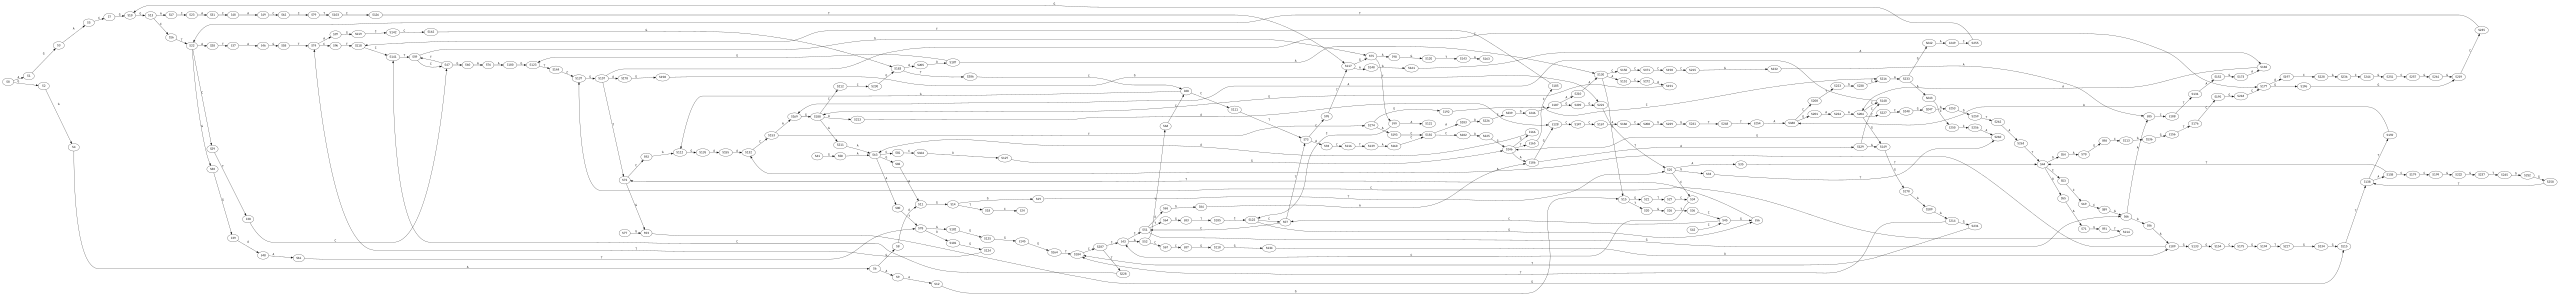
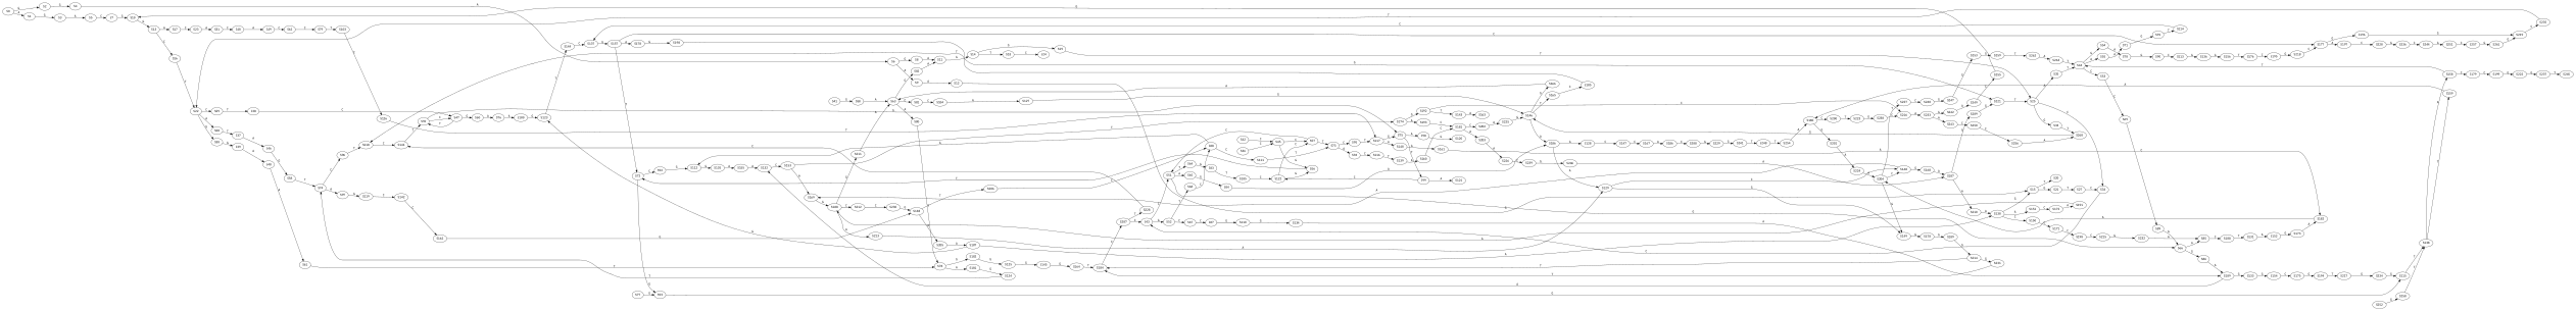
  strict digraph {
    fontname="IBM Plex Mono"
    rankdir=LR
    node [fontname="IBM Plex Mono"]
    edge [fontname="IBM Plex Mono"]
    S0
    S1
    S2
    S3
    S4
    S5
    S6
    S7
    S8
    S9
    S10
    S11
    S12
    S13
    S14
    S15
    S16
    S17
    S18
    S19
    S20
    S21
    S22
    S23
    S24
    S25
-   S26
    S27
    S28
    S29
    S30
    S31
    S33
    S34
    S35
    S36
    S37
    S38
    S39
    S40
    S260
    S43
    S44
    S45
    S46
    S47
    S48
    S49
    S41
    S50
    S42
    S51
    S52
    S53
    S54
    S55
    S56
    S57
    S58
    S59
    S60
    S61
    S62
    S63
    S64
    S65
    S66
    S67
    S68
    S69
    S70
    S71
    S72
    S73
    S74
    S75
    S76
    S78
    S79
    S80
    S81
    S82
    S83
    S84
    S85
    S86
    S87
    S88
    S89
    S90
    S91
    S92
    S93
    S94
    S95
    S96
    S97
    S98
    S99
    S100
    S77
    S101
    S102
    S103
    S104
    S105
    S106
    S108
    S109
    S110
    S111
    S112
    S113
    S114
    S115
    S116
    S117
    S118
    S119
    S120
    S121
    S122
    S123
    S124
    S125
    S126
    S127
    S128
    S129
    S107
    S130
    S131
    S132
    S133
    S134
    S135
    S136
    S137
    S138
    S139
    S140
    S141
    S142
    S143
    S144
    S145
    S146
    S147
    S148
    S149
    S150
    S151
    S152
    S153
    S154
    S155
    S156
    S157
    S158
    S159
    S160
    S161
    S162
    S163
    S164
    S165
    S166
    S167
+   S168
    S169
    S170
    S171
    S172
    S173
    S174
    S175
    S176
    S177
    S178
    S179
    S180
    S181
    S182
    S183
    S184
    S185
    S186
    S187
    S188
    S189
    S190
    S191
    S192
    S193
    S194
    S195
    S196
    S197
    S198
    S199
    S200
    S201
    S202
    S203
    S204
    S205
    S206
    S207
    S208
    S209
    S210
    S211
    S212
    S213
    S214
    S215
    S216
    S217
    S218
    S219
    S220
    S221
    S222
    S223
    S224
    S225
    S226
    S227
    S228
    S229
    S230
    S231
    S232
    S233
    S234
    S235
    S236
    S237
    S238
    S239
    S240
    S241
    S242
    S243
    S244
    S245
    S246
    S247
    S248
    S249
    S250
    S251
    S252
    S253
    S254
    S255
    S256
    S257
    S258
    S259
    S261
    S262
    S263
    S0 -> S1 [label=A]
    S0 -> S2 [label=G]
    S1 -> S3 [label=G]
    S2 -> S4 [label=G]
    S3 -> S5 [label=A]
    S4 -> S6 [label=A]
    S5 -> S7 [label=C]
    S6 -> S8 [label=G]
    S6 -> S9 [label=A]
    S7 -> S10 [label=G]
    S8 -> S11 [label=A]
    S9 -> S12 [label=A]
    S10 -> S13 [label=G]
    S11 -> S14 [label=G]
    S12 -> S15 [label=G]
    S13 -> S16 [label=C]
    S13 -> S17 [label=A]
    S14 -> S18 [label=T]
    S14 -> S19 [label=G]
    S15 -> S20 [label=T]
    S15 -> S21 [label=G]
    S16 -> S22 [label=T]
    S17 -> S23 [label=C]
    S18 -> S24 [label=C]
    S19 -> S25 [label=T]
-   S20 -> S26 [label=G]
    S21 -> S27 [label=T]
    S22 -> S28 [label=A]
    S22 -> S29 [label=C]
    S22 -> S30 [label=G]
    S23 -> S31 [label=A]
    S25 -> S33 [label=G]
    S25 -> S34 [label=C]
    S25 -> S35 [label=A]
-   S26 -> S36 [label=T]
    S27 -> S34 [label=C]
    S28 -> S37 [label=T]
    S29 -> S38 [label=T]
    S30 -> S39 [label=G]
    S31 -> S40 [label=C]
    S33 -> S260 [label=T]
    S34 -> S43 [label=C]
    S35 -> S44 [label=T]
    S36 -> S45 [label=C]
    S37 -> S46 [label=A]
    S38 -> S47 [label=C]
    S39 -> S48 [label=A]
    S40 -> S49 [label=A]
    S260 -> S146 [label=G]
    S43 -> S51 [label=C]
    S43 -> S52 [label=G]
    S44 -> S53 [label=C]
    S44 -> S54 [label=G]
    S44 -> S55 [label=A]
    S45 -> S56 [label=G]
    S45 -> S57 [label=C]
    S46 -> S58 [label=G]
    S47 -> S59 [label=T]
    S47 -> S60 [label=G]
    S48 -> S61 [label=A]
    S49 -> S62 [label=C]
    S41 -> S50 [label=G]
    S50 -> S63 [label=A]
    S42 -> S45 [label=C]
    S51 -> S64 [label=T]
    S51 -> S65 [label=A]
    S51 -> S66 [label=G]
    S52 -> S67 [label=C]
    S52 -> S68 [label=T]
    S53 -> S69 [label=C]
    S54 -> S70 [label=A]
    S55 -> S71 [label=A]
    S56 -> S72 [label=T]
    S57 -> S51 [label=C]
    S57 -> S73 [label=T]
    S58 -> S74 [label=T]
    S59 -> S47 [label=C]
    S59 -> S75 [label=G]
    S60 -> S76 [label=A]
    S61 -> S78 [label=T]
    S62 -> S79 [label=C]
    S63 -> S80 [label=A]
    S63 -> S81 [label=C]
    S63 -> S82 [label=G]
    S64 -> S83 [label=G]
    S65 -> S84 [label=G]
    S66 -> S85 [label=A]
    S66 -> S86 [label=G]
    S67 -> S87 [label=C]
    S68 -> S88 [label=C]
    S69 -> S89 [label=C]
    S70 -> S90 [label=G]
    S71 -> S91 [label=G]
    S72 -> S92 [label=C]
    S72 -> S93 [label=G]
    S73 -> S94 [label=A]
    S73 -> S95 [label=C]
    S74 -> S96 [label=C]
    S74 -> S97 [label=A]
    S75 -> S98 [label=A]
    S75 -> S99 [label=T]
    S76 -> S100 [label=A]
    S78 -> S101 [label=A]
    S78 -> S102 [label=G]
    S79 -> S103 [label=T]
    S80 -> S78 [label=T]
    S81 -> S104 [label=C]
    S82 -> S11 [label=A]
    S83 -> S105 [label=T]
    S84 -> S106 [label=A]
    S85 -> S108 [label=C]
    S86 -> S109 [label=A]
    S87 -> S110 [label=G]
    S88 -> S111 [label=C]
    S88 -> S112 [label=G]
    S89 -> S66 [label=G]
    S90 -> S113 [label=C]
    S91 -> S114 [label=T]
    S92 -> S112 [label=G]
    S93 -> S115 [label=G]
    S94 -> S116 [label=C]
    S95 -> S117 [label=T]
    S96 -> S118 [label=T]
    S97 -> S119 [label=G]
    S98 -> S120 [label=G]
    S99 -> S121 [label=A]
    S99 -> S122 [label=C]
    S100 -> S123 [label=G]
    S77 -> S93 [label=G]
    S101 -> S124 [label=G]
    S102 -> S125 [label=G]
    S103 -> S126 [label=C]
    S104 -> S127 [label=A]
    S105 -> S122 [label=C]
    S106 -> S128 [label=G]
    S106 -> S129 [label=A]
    S108 -> S131 [label=T]
    S109 -> S132 [label=A]
    S109 -> S133 [label=G]
    S110 -> S134 [label=G]
    S111 -> S73 [label=T]
    S112 -> S135 [label=G]
    S113 -> S136 [label=G]
    S114 -> S137 [label=C]
    S115 -> S138 [label=T]
    S116 -> S139 [label=T]
    S117 -> S75 [label=G]
    S117 -> S140 [label=A]
    S118 -> S141 [label=C]
    S119 -> S142 [label=C]
-   S120 -> S143 [label=T]
+   S192 -> S143 [label=T]
    S122 -> S56 [label=G]
    S122 -> S57 [label=C]
    S123 -> S144 [label=T]
    S124 -> S74 [label=T]
    S125 -> S145 [label=G]
    S126 -> S117 [label=T]
    S127 -> S146 [label=G]
    S128 -> S147 [label=C]
    S129 -> S148 [label=C]
    S129 -> S149 [label=G]
    S107 -> S123 [label=G]
    S107 -> S130 [label=A]
    S130 -> S15 [label=G]
    S130 -> S150 [label=C]
    S130 -> S151 [label=A]
    S131 -> S152 [label=A]
    S132 -> S153 [label=C]
    S133 -> S154 [label=G]
    S134 -> S109 [label=A]
    S135 -> S155 [label=A]
    S136 -> S156 [label=G]
    S137 -> S157 [label=G]
    S138 -> S158 [label=A]
    S138 -> S159 [label=T]
    S139 -> S160 [label=A]
    S140 -> S161 [label=G]
    S141 -> S59 [label=T]
    S142 -> S162 [label=C]
    S143 -> S163 [label=A]
    S144 -> S137 [label=C]
    S145 -> S164 [label=G]
    S146 -> S106 [label=A]
    S146 -> S165 [label=T]
    S146 -> S166 [label=G]
    S147 -> S167 [label=C]
+   S148 -> S168 [label=G]
    S148 -> S169 [label=A]
    S149 -> S170 [label=G]
    S150 -> S171 [label=C]
    S151 -> S172 [label=C]
    S152 -> S173 [label=G]
    S153 -> S169 [label=A]
    S153 -> S174 [label=T]
    S154 -> S175 [label=C]
    S155 -> S132 [label=A]
    S156 -> S176 [label=T]
    S157 -> S72 [label=T]
    S157 -> S177 [label=C]
    S157 -> S178 [label=A]
    S158 -> S44 [label=T]
    S158 -> S179 [label=C]
    S159 -> S180 [label=A]
    S160 -> S181 [label=C]
    S161 -> S182 [label=A]
    S162 -> S183 [label=G]
    S164 -> S184 [label=T]
    S165 -> S185 [label=C]
    S166 -> S63 [label=A]
    S167 -> S186 [label=A]
+   S168 -> S187 [label=A]
    S169 -> S188 [label=G]
    S170 -> S189 [label=G]
    S171 -> S190 [label=C]
    S172 -> S191 [label=A]
    S173 -> S182 [label=A]
    S174 -> S192 [label=G]
    S174 -> S193 [label=A]
    S175 -> S194 [label=G]
    S176 -> S195 [label=C]
    S177 -> S196 [label=G]
    S177 -> S197 [label=A]
    S178 -> S198 [label=G]
    S179 -> S199 [label=C]
    S180 -> S200 [label=C]
    S180 -> S201 [label=G]
    S181 -> S202 [label=C]
    S181 -> S203 [label=A]
    S182 -> S204 [label=A]
    S183 -> S205 [label=A]
    S183 -> S206 [label=T]
    S184 -> S207 [label=C]
    S185 -> S118 [label=T]
    S186 -> S208 [label=C]
    S187 -> S209 [label=G]
    S187 -> S210 [label=A]
    S188 -> S211 [label=G]
    S188 -> S212 [label=C]
    S188 -> S213 [label=A]
    S189 -> S214 [label=G]
    S190 -> S215 [label=C]
    S191 -> S188 [label=G]
    S192 -> S216 [label=C]
    S193 -> S181 [label=C]
    S194 -> S217 [label=T]
    S195 -> S218 [label=G]
    S196 -> S219 [label=G]
    S197 -> S220 [label=C]
    S198 -> S221 [label=G]
    S199 -> S222 [label=G]
    S200 -> S223 [label=T]
    S201 -> S224 [label=A]
    S202 -> S225 [label=A]
    S203 -> S226 [label=A]
    S204 -> S148 [label=C]
    S204 -> S149 [label=G]
    S204 -> S227 [label=T]
    S205 -> S107 [label=A]
    S206 -> S88 [label=C]
    S207 -> S43 [label=C]
    S207 -> S228 [label=T]
    S208 -> S229 [label=G]
    S209 -> S221 [label=G]
    S210 -> S130 [label=A]
    S211 -> S63 [label=A]
    S212 -> S230 [label=C]
-   S213 -> S128 [label=A]
+   S213 -> S129 [label=A]
    S214 -> S184 [label=T]
    S214 -> S231 [label=G]
    S215 -> S232 [label=G]
    S216 -> S233 [label=A]
    S217 -> S234 [label=G]
    S218 -> S177 [label=C]
    S219 -> S235 [label=C]
    S220 -> S236 [label=G]
    S221 -> S25 [label=T]
    S222 -> S237 [label=G]
    S223 -> S238 [label=G]
    S224 -> S204 [label=A]
    S225 -> S146 [label=G]
    S226 -> S239 [label=C]
    S227 -> S240 [label=C]
    S228 -> S141 [label=C]
    S229 -> S241 [label=G]
    S230 -> S183 [label=G]
    S231 -> S184 [label=T]
    S232 -> S85 [label=A]
    S233 -> S242 [label=G]
    S233 -> S243 [label=A]
    S234 -> S115 [label=G]
    S235 -> S22 [label=T]
    S236 -> S244 [label=C]
    S237 -> S245 [label=T]
    S238 -> S216 [label=C]
    S239 -> S246 [label=G]
    S240 -> S247 [label=G]
    S241 -> S248 [label=T]
    S242 -> S249 [label=A]
    S243 -> S250 [label=C]
    S244 -> S251 [label=G]
-   S245 -> S252 [label=G]
    S246 -> S187 [label=A]
    S247 -> S253 [label=G]
    S248 -> S254 [label=T]
    S249 -> S255 [label=C]
    S250 -> S256 [label=C]
    S251 -> S257 [label=C]
    S252 -> S258 [label=G]
    S253 -> S259 [label=G]
    S254 -> S180 [label=A]
    S255 -> S10 [label=G]
    S256 -> S260 [label=A]
    S257 -> S261 [label=G]
    S258 -> S138 [label=T]
    S259 -> S262 [label=T]
    S261 -> S219 [label=G]
    S262 -> S263 [label=A]
    S263 -> S44 [label=T]
  }
